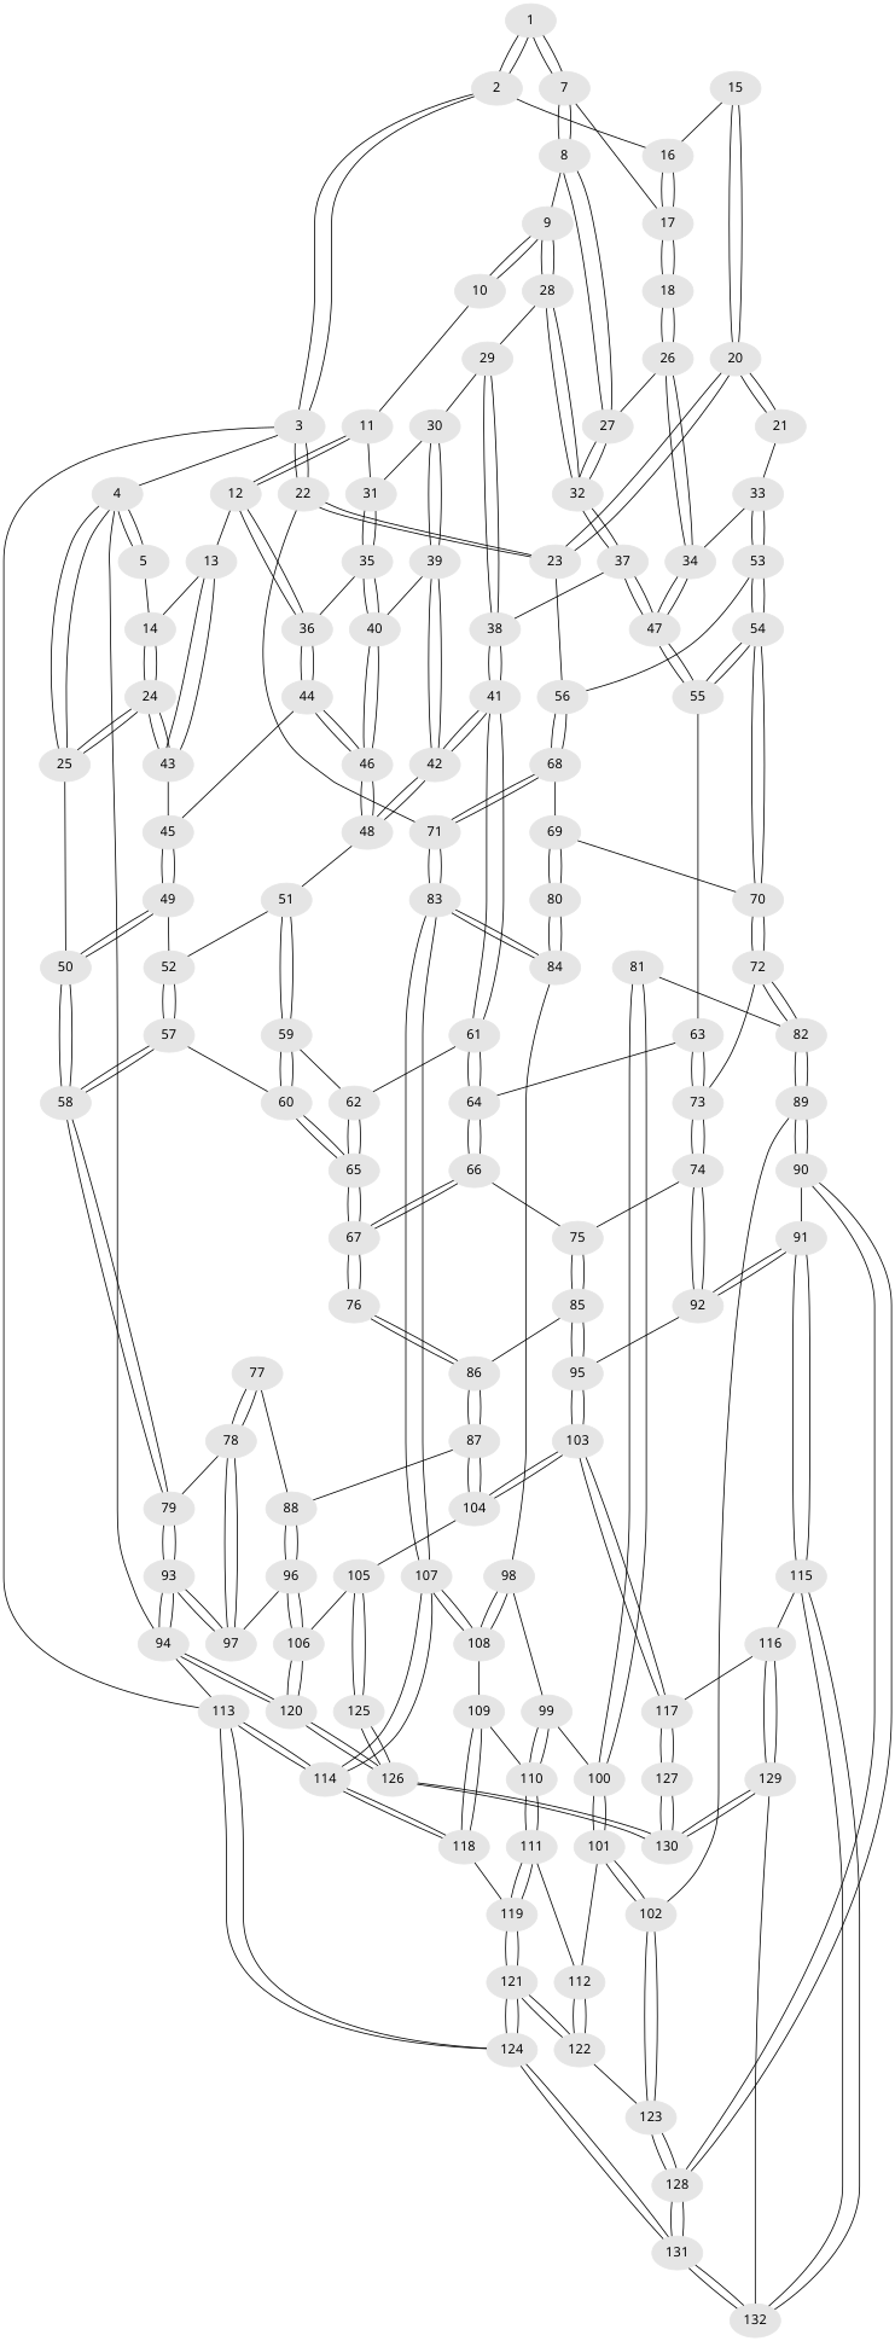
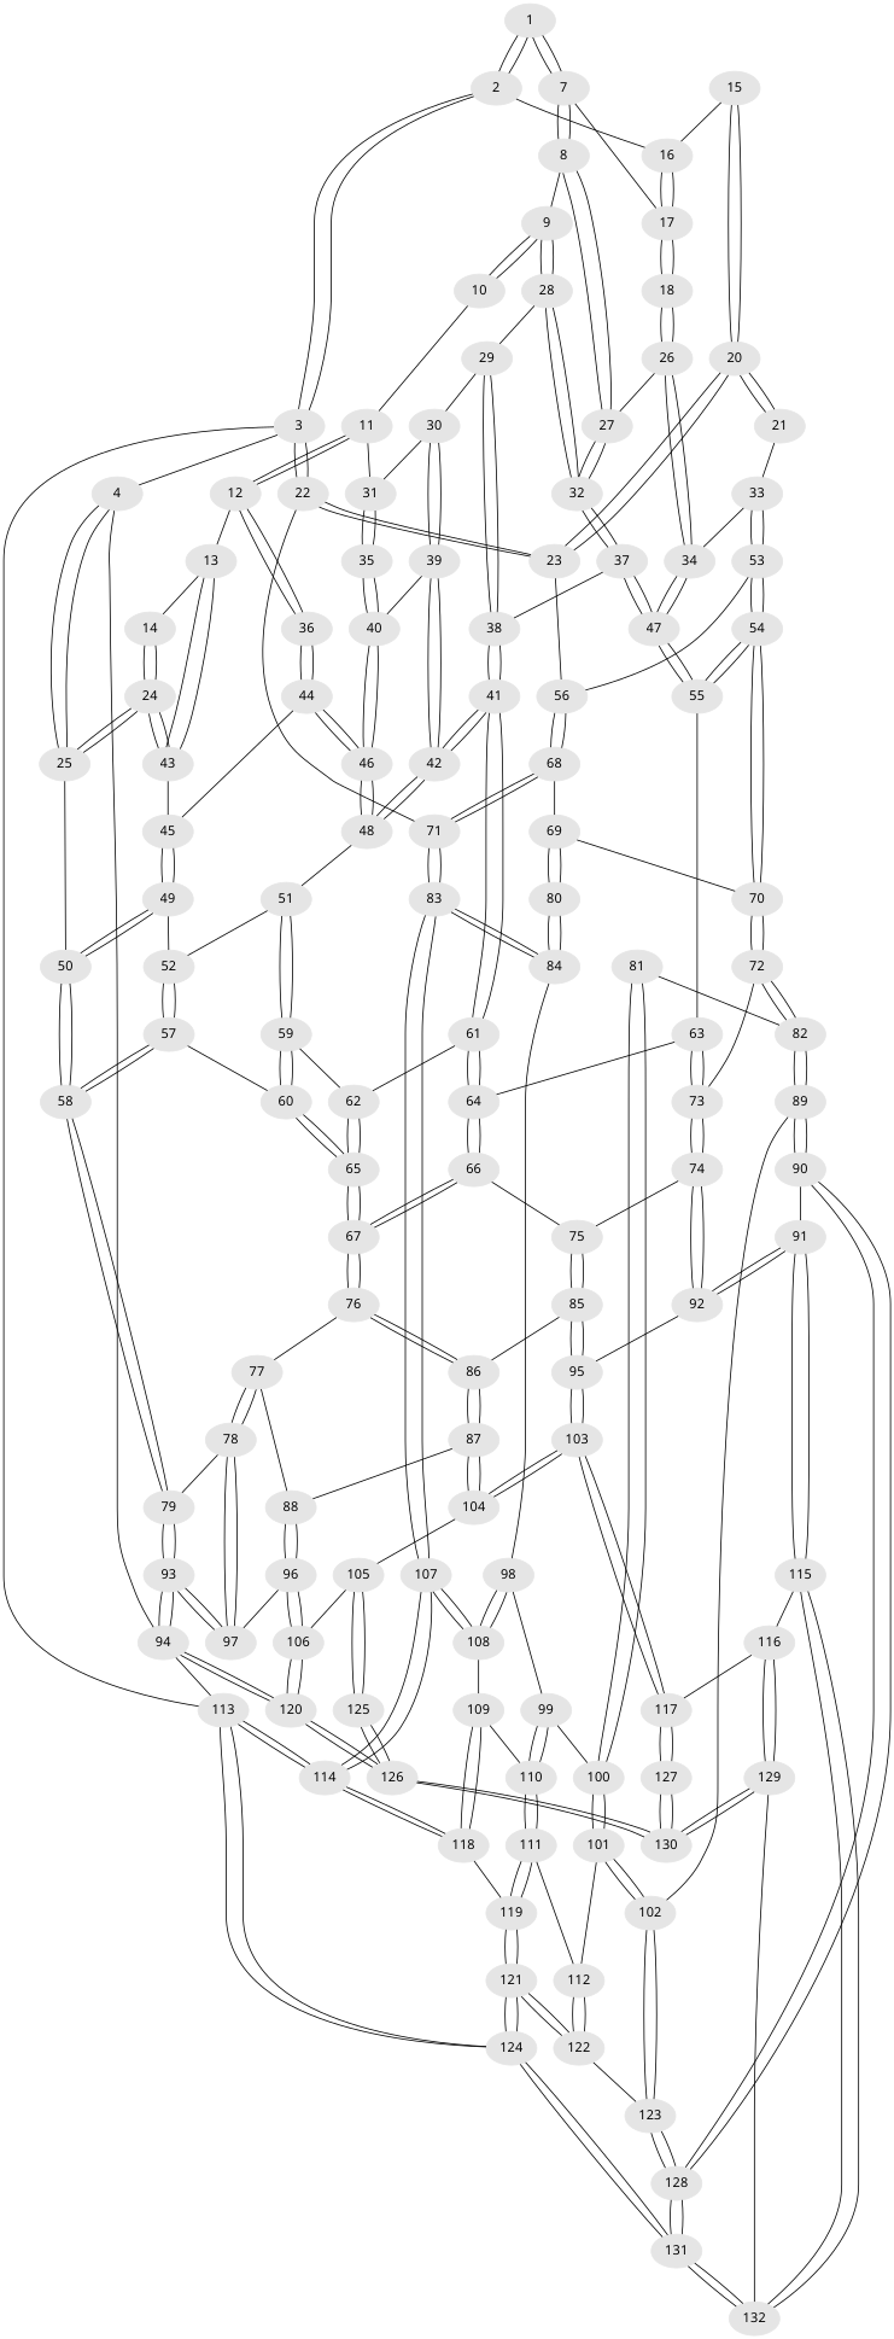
  graph {
    fontname="Noto Sans"
    node [color=gray90 fontname="Noto Sans" style=filled]
    edge [fontname="Noto Sans"]
    1
    2
    7
    3
    16
    8
    17
    4
    22
    113
-   5
    25
    94
    23
    71
    114
    124
    14
    50
    120
    24
    10
    11
    9
    27
    18
    28
    32
    29
    12
    31
    13
    36
    35
    43
    44
    45
    15
    20
    21
    26
    34
    33
    56
    53
    83
    68
    58
    47
    37
    30
    38
    39
    41
    40
    42
    54
    55
    46
    61
    48
    62
    64
    51
    49
    52
    63
    59
    57
    79
    60
    70
    72
    73
    69
    65
    93
    67
    66
    74
    75
    76
    85
    77
    86
    80
    84
    82
    107
    89
    92
    95
    78
    88
    87
    97
    96
    81
    100
    98
    101
    90
    102
    108
    99
    103
    104
    105
    106
    91
    128
    123
    115
    131
    116
    132
    126
    117
    110
    109
    111
    112
    122
    127
    125
    118
    119
    121
    129
    130
    1 -- 2
    1 -- 2
    1 -- 7
    1 -- 7
    2 -- 3
    2 -- 3
    2 -- 16
    7 -- 8
    7 -- 8
    7 -- 17
    3 -- 4
    3 -- 22
    3 -- 22
    3 -- 113
    16 -- 17
    16 -- 17
    8 -- 9
    8 -- 27
    8 -- 27
    17 -- 18
    17 -- 18
-   4 -- 5
-   4 -- 5
    4 -- 25
    4 -- 25
    4 -- 94
    22 -- 23
    22 -- 23
    22 -- 71
    113 -- 114
    113 -- 114
    113 -- 124
    113 -- 124
-   5 -- 14
    25 -- 50
    94 -- 113
    94 -- 120
    94 -- 120
    23 -- 56
    71 -- 83
    71 -- 83
    114 -- 118
    114 -- 118
    124 -- 131
    124 -- 131
    14 -- 24
    14 -- 24
    50 -- 58
    50 -- 58
    120 -- 126
    120 -- 126
    24 -- 25
    24 -- 25
    24 -- 43
    24 -- 43
    10 -- 11
    11 -- 12
    11 -- 12
    11 -- 31
    9 -- 10
    9 -- 10
    9 -- 28
    9 -- 28
    27 -- 32
    27 -- 32
    18 -- 26
    18 -- 26
    28 -- 32
    28 -- 32
    28 -- 29
    32 -- 37
    32 -- 37
    29 -- 30
    29 -- 38
    29 -- 38
    12 -- 13
    12 -- 36
    12 -- 36
    31 -- 35
    31 -- 35
    13 -- 14
    13 -- 43
    13 -- 43
    36 -- 44
    36 -- 44
-   35 -- 36
    35 -- 40
    35 -- 40
    43 -- 45
    44 -- 45
    44 -- 46
    44 -- 46
    45 -- 49
    45 -- 49
    15 -- 16
    15 -- 20
    15 -- 20
    20 -- 23
    20 -- 23
    20 -- 21
    20 -- 21
    21 -- 33
    26 -- 27
    26 -- 34
    26 -- 34
    34 -- 47
    34 -- 47
    33 -- 34
    33 -- 53
    33 -- 53
    56 -- 68
    56 -- 68
    53 -- 56
    53 -- 54
    53 -- 54
    83 -- 84
    83 -- 84
    83 -- 107
    83 -- 107
    68 -- 71
    68 -- 71
    68 -- 69
    58 -- 79
    58 -- 79
    47 -- 55
    47 -- 55
    37 -- 47
    37 -- 47
    37 -- 38
    30 -- 31
    30 -- 39
    30 -- 39
    38 -- 41
    38 -- 41
    39 -- 40
    39 -- 42
    39 -- 42
    41 -- 42
    41 -- 42
    41 -- 61
    41 -- 61
    40 -- 46
    40 -- 46
    42 -- 48
    42 -- 48
    54 -- 55
    54 -- 55
    54 -- 70
    54 -- 70
    55 -- 63
    46 -- 48
    46 -- 48
    61 -- 62
    61 -- 64
    61 -- 64
    48 -- 51
    62 -- 65
    62 -- 65
    64 -- 66
    64 -- 66
    51 -- 52
    51 -- 59
    51 -- 59
    49 -- 50
    49 -- 50
    49 -- 52
    52 -- 57
    52 -- 57
    63 -- 64
    63 -- 73
    63 -- 73
    59 -- 62
    59 -- 60
    59 -- 60
    57 -- 58
    57 -- 58
    57 -- 60
    79 -- 93
    79 -- 93
    60 -- 65
    60 -- 65
    70 -- 72
    70 -- 72
    72 -- 73
    72 -- 82
    72 -- 82
    73 -- 74
    73 -- 74
    69 -- 70
    69 -- 80
    69 -- 80
    65 -- 67
    65 -- 67
    93 -- 94
    93 -- 94
    93 -- 97
    93 -- 97
    67 -- 76
    67 -- 76
    66 -- 67
    66 -- 67
    66 -- 75
    74 -- 75
    74 -- 92
    74 -- 92
    75 -- 85
    75 -- 85
+   76 -- 77
    76 -- 86
    76 -- 86
    85 -- 86
    85 -- 95
    85 -- 95
    77 -- 78
    77 -- 78
    77 -- 88
    86 -- 87
    86 -- 87
    80 -- 84
    80 -- 84
    84 -- 98
    82 -- 89
    82 -- 89
    107 -- 114
    107 -- 114
    107 -- 108
    107 -- 108
    89 -- 90
    89 -- 90
    89 -- 102
    92 -- 95
    95 -- 103
    95 -- 103
    78 -- 79
    78 -- 97
    78 -- 97
    88 -- 96
    88 -- 96
    87 -- 88
    87 -- 104
    87 -- 104
    96 -- 97
    96 -- 106
    96 -- 106
    81 -- 82
    81 -- 100
    81 -- 100
    100 -- 101
    100 -- 101
    98 -- 108
    98 -- 108
    98 -- 99
    101 -- 102
    101 -- 102
    101 -- 112
    90 -- 91
    90 -- 128
    90 -- 128
    102 -- 123
    102 -- 123
    108 -- 109
    99 -- 100
    99 -- 110
    99 -- 110
    103 -- 104
    103 -- 104
    103 -- 117
    103 -- 117
    104 -- 105
    105 -- 106
    105 -- 125
    105 -- 125
    106 -- 120
    106 -- 120
    91 -- 92
    91 -- 92
    91 -- 115
    91 -- 115
    128 -- 131
    128 -- 131
    123 -- 128
    123 -- 128
    115 -- 116
    115 -- 132
    115 -- 132
    131 -- 132
    131 -- 132
    116 -- 117
    116 -- 129
    116 -- 129
    126 -- 130
    126 -- 130
    117 -- 127
    117 -- 127
    110 -- 111
    110 -- 111
    109 -- 110
    109 -- 118
    109 -- 118
    111 -- 112
    111 -- 119
    111 -- 119
    112 -- 122
    112 -- 122
    122 -- 123
    127 -- 130
    127 -- 130
    125 -- 126
    125 -- 126
    118 -- 119
    119 -- 121
    119 -- 121
    121 -- 124
    121 -- 124
    121 -- 122
    121 -- 122
    129 -- 132
    129 -- 130
    129 -- 130
  }
